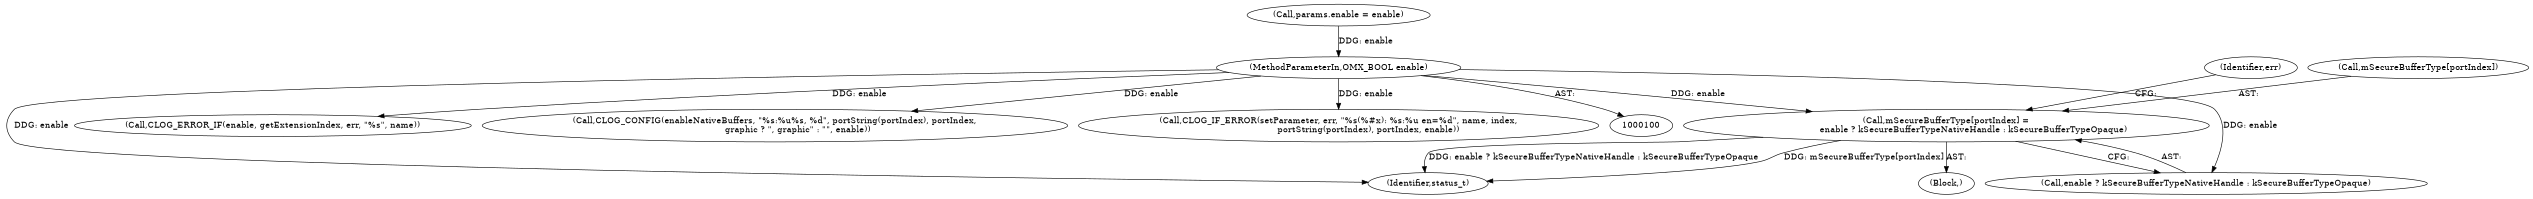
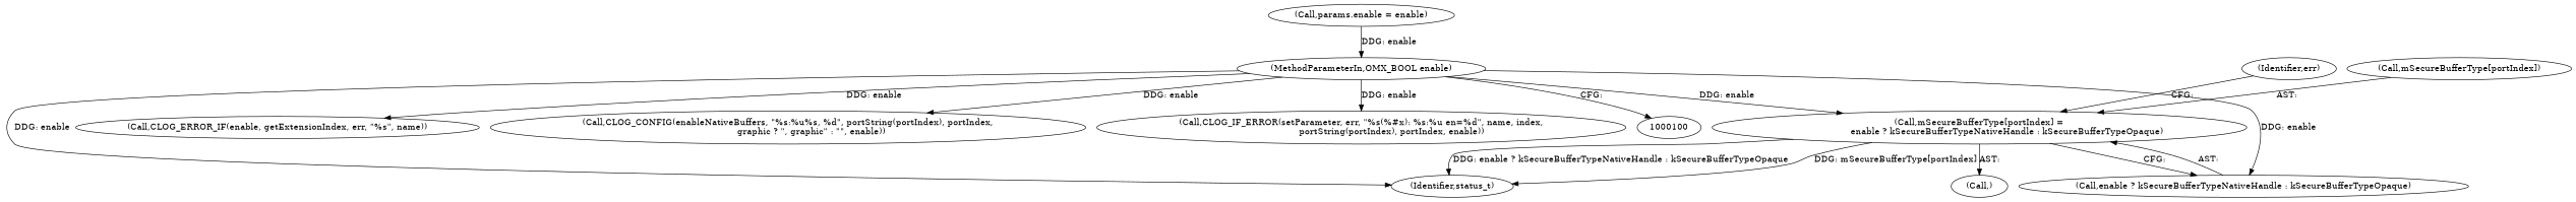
  digraph {
    n1 [label="(Call,mSecureBufferType[portIndex] =\n                    enable ? kSecureBufferTypeNativeHandle : kSecureBufferTypeOpaque)"]
-   n2 [label="(Block,)"]
+   n2 [label="(Call,)"]
    n3 [label="(Identifier,status_t)"]
    n4 [label="(Call,enable ? kSecureBufferTypeNativeHandle : kSecureBufferTypeOpaque)"]
    n5 [label="(MethodParameterIn,OMX_BOOL enable)"]
    n6 [label="(Call,CLOG_ERROR_IF(enable, getExtensionIndex, err, \"%s\", name))"]
    n7 [label="(Call,CLOG_CONFIG(enableNativeBuffers, \"%s:%u%s, %d\", portString(portIndex), portIndex,\n                 graphic ? \", graphic\" : \"\", enable))"]
    n8 [label="(Call,CLOG_IF_ERROR(setParameter, err, \"%s(%#x): %s:%u en=%d\", name, index,\n                      portString(portIndex), portIndex, enable))"]
    1000100
    n10 [label="(Call,params.enable = enable)"]
    n11 [label="(Identifier,err)"]
    n12 [label="(Call,mSecureBufferType[portIndex])"]
    n1 -> n2 [label="AST: "]
    n1 -> n3 [label="DDG: enable ? kSecureBufferTypeNativeHandle : kSecureBufferTypeOpaque"]
    n1 -> n3 [label="DDG: mSecureBufferType[portIndex]"]
    n1 -> n4 [label="CFG: "]
    n4 -> n1 [label="AST: "]
    n5 -> n1 [label="DDG: enable"]
    n5 -> n3 [label="DDG: enable"]
    n5 -> n4 [label="DDG: enable"]
    n5 -> n6 [label="DDG: enable"]
    n5 -> n7 [label="DDG: enable"]
    n5 -> n8 [label="DDG: enable"]
-   n5 -> 1000100 [label="AST: "]
+   n5 -> 1000100 [label="CFG: "]
    n10 -> n5 [label="DDG: enable"]
    n11 -> n1 [label="CFG: "]
    n12 -> n1 [label="AST: "]
  }
